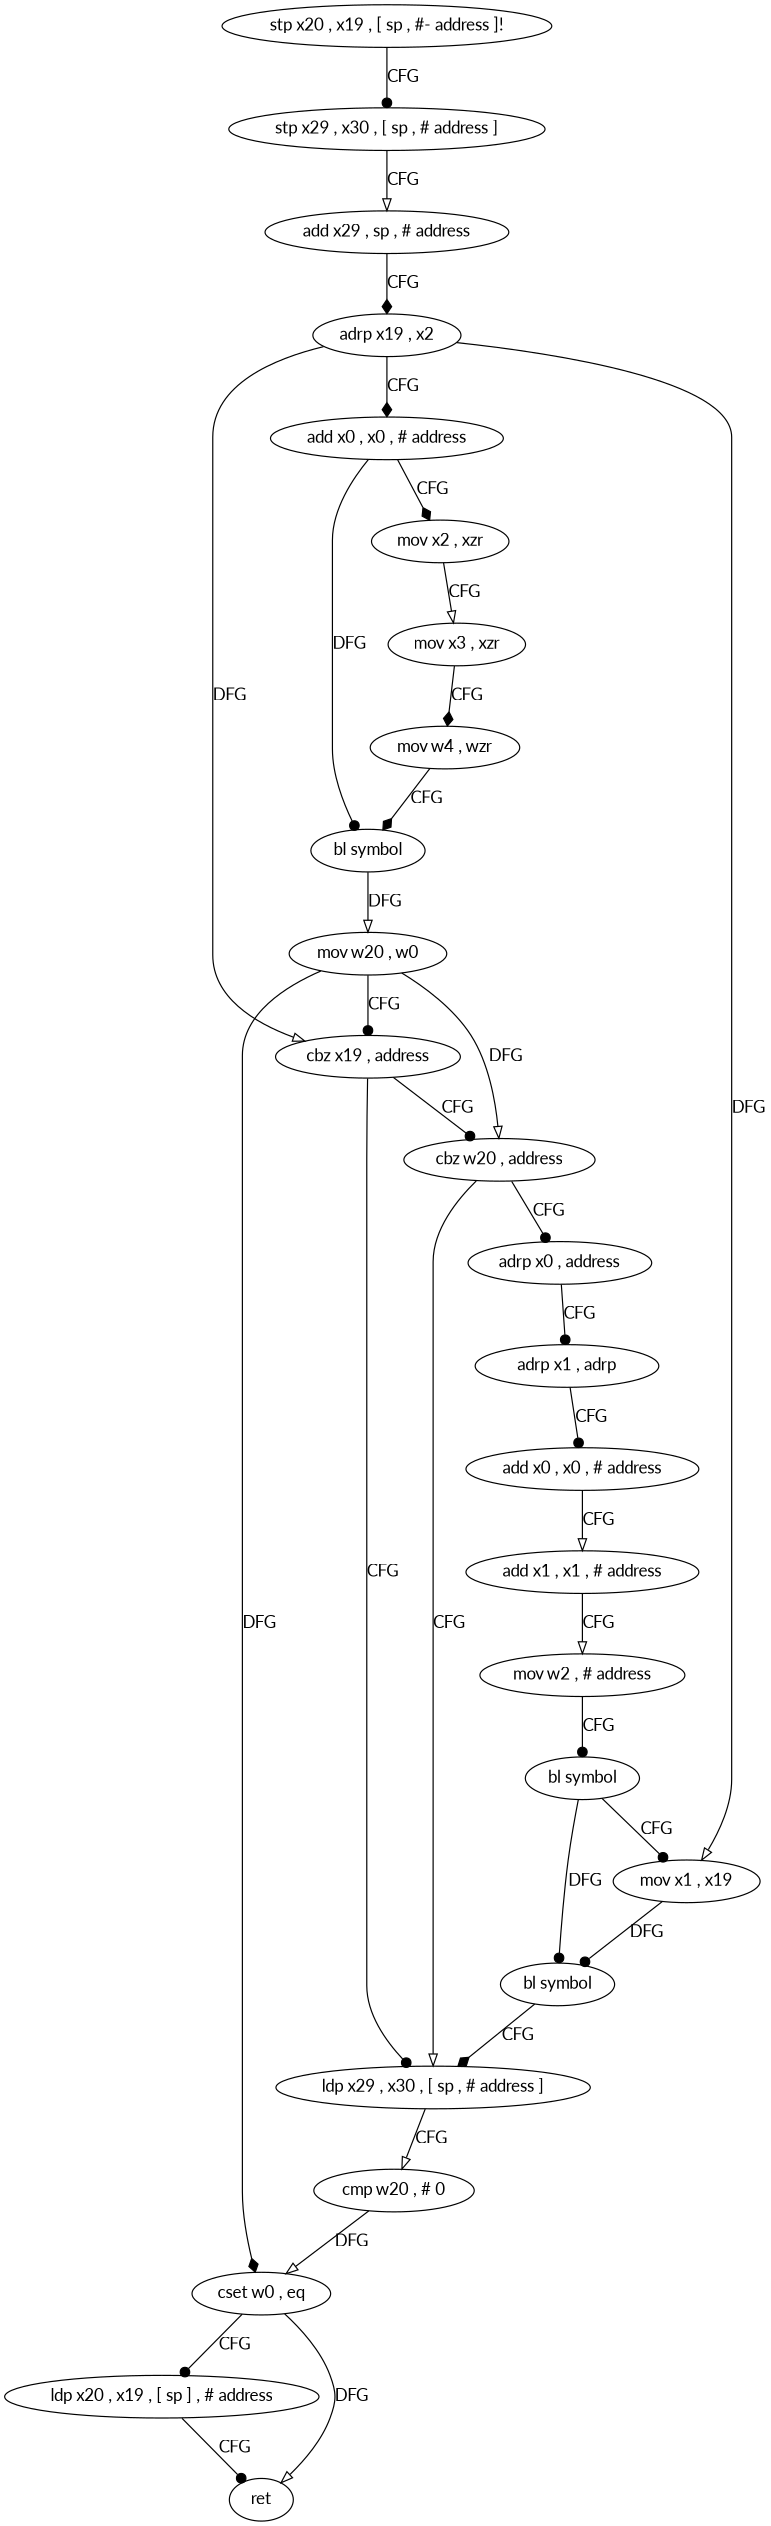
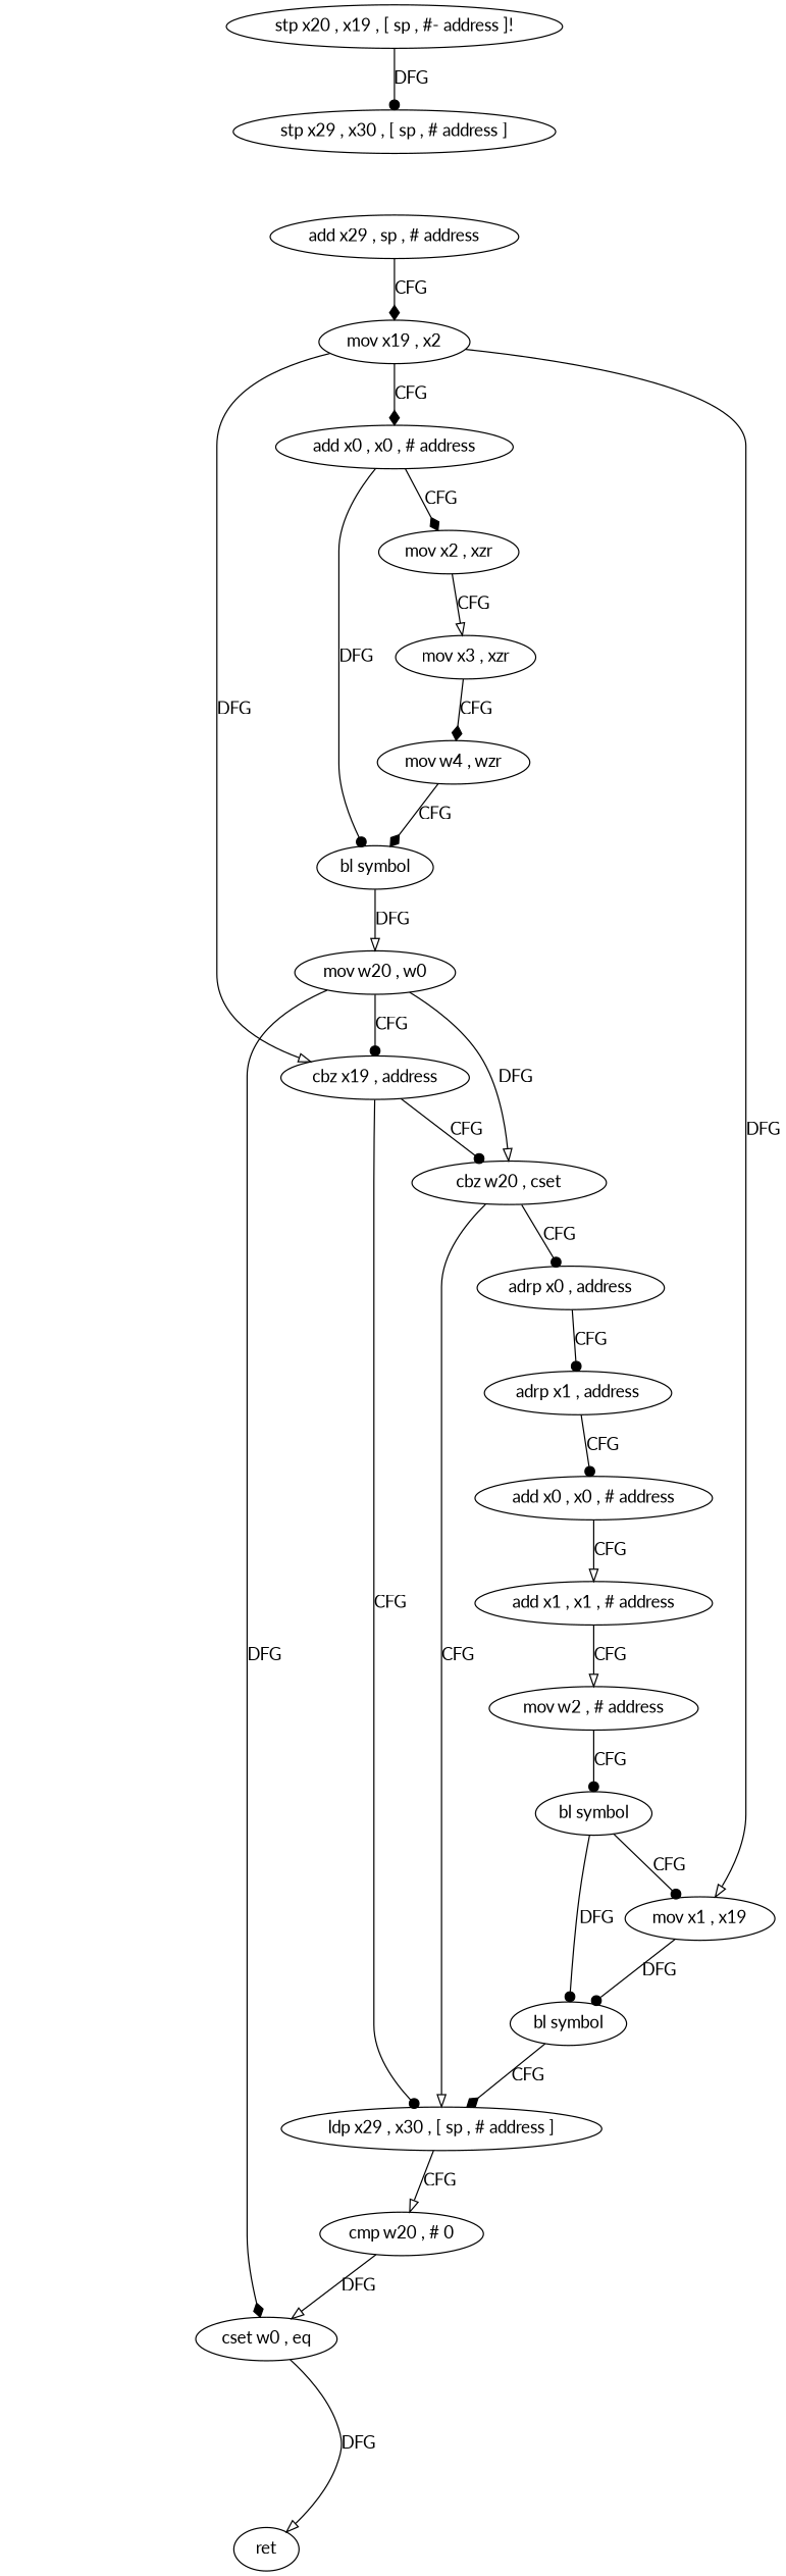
  digraph {
    fontname=Lato
    node [fontname=Lato]
    edge [arrowhead=dot fontname=Lato]
    n1 [label="stp x20 , x19 , [ sp , #- address ]!"]
    n2 [label="stp x29 , x30 , [ sp , # address ]"]
    n3 [label="add x29 , sp , # address"]
-   n4 [label="adrp x19 , x2"]
+   n4 [label="mov x19 , x2"]
    n5 [label="add x0 , x0 , # address"]
    n6 [label="cbz x19 , address"]
    n7 [label="mov x1 , x19"]
    n8 [label="mov x2 , xzr"]
    n9 [label="bl symbol"]
-   n10 [label="cbz w20 , address"]
+   n10 [label="cbz w20 , cset"]
    n11 [label="ldp x29 , x30 , [ sp , # address ]"]
    n12 [label="bl symbol"]
    n13 [label="mov x3 , xzr"]
    n14 [label="mov w20 , w0"]
    n15 [label="mov w4 , wzr"]
    n16 [label="cset w0 , eq"]
    n17 [label="adrp x0 , address"]
-   n18 [label="ldp x20 , x19 , [ sp ] , # address"]
    n19 [label=ret]
    n20 [label="cmp w20 , # 0"]
-   n21 [label="adrp x1 , adrp"]
+   n21 [label="adrp x1 , address"]
    n22 [label="add x0 , x0 , # address"]
    n23 [label="add x1 , x1 , # address"]
    n24 [label="mov w2 , # address"]
    n25 [label="bl symbol"]
-   n1 -> n2 [label=CFG]
-   n2 -> n3 [arrowhead=onormal label=CFG]
+   n1 -> n2 [label=DFG]
    n3 -> n4 [arrowhead=diamond label=CFG]
    n4 -> n5 [arrowhead=diamond label=CFG]
    n4 -> n6 [arrowhead=onormal label=DFG]
    n4 -> n7 [arrowhead=onormal label=DFG]
    n5 -> n8 [arrowhead=diamond label=CFG]
    n5 -> n9 [label=DFG]
    n6 -> n10 [label=CFG]
    n6 -> n11 [label=CFG]
    n7 -> n12 [label=DFG]
    n8 -> n13 [arrowhead=onormal label=CFG]
    n9 -> n14 [arrowhead=onormal label=DFG]
    n10 -> n11 [arrowhead=onormal label=CFG]
    n10 -> n17 [label=CFG]
    n11 -> n20 [arrowhead=onormal label=CFG]
    n12 -> n11 [arrowhead=diamond label=CFG]
    n13 -> n15 [arrowhead=diamond label=CFG]
    n14 -> n6 [label=CFG]
    n14 -> n10 [arrowhead=onormal label=DFG]
    n14 -> n16 [arrowhead=diamond label=DFG]
    n15 -> n9 [arrowhead=diamond label=CFG]
-   n16 -> n18 [label=CFG]
    n16 -> n19 [arrowhead=onormal label=DFG]
    n17 -> n21 [label=CFG]
-   n18 -> n19 [label=CFG]
    n20 -> n16 [arrowhead=onormal label=DFG]
    n21 -> n22 [label=CFG]
    n22 -> n23 [arrowhead=onormal label=CFG]
    n23 -> n24 [arrowhead=onormal label=CFG]
    n24 -> n25 [label=CFG]
    n25 -> n7 [label=CFG]
    n25 -> n12 [label=DFG]
  }
